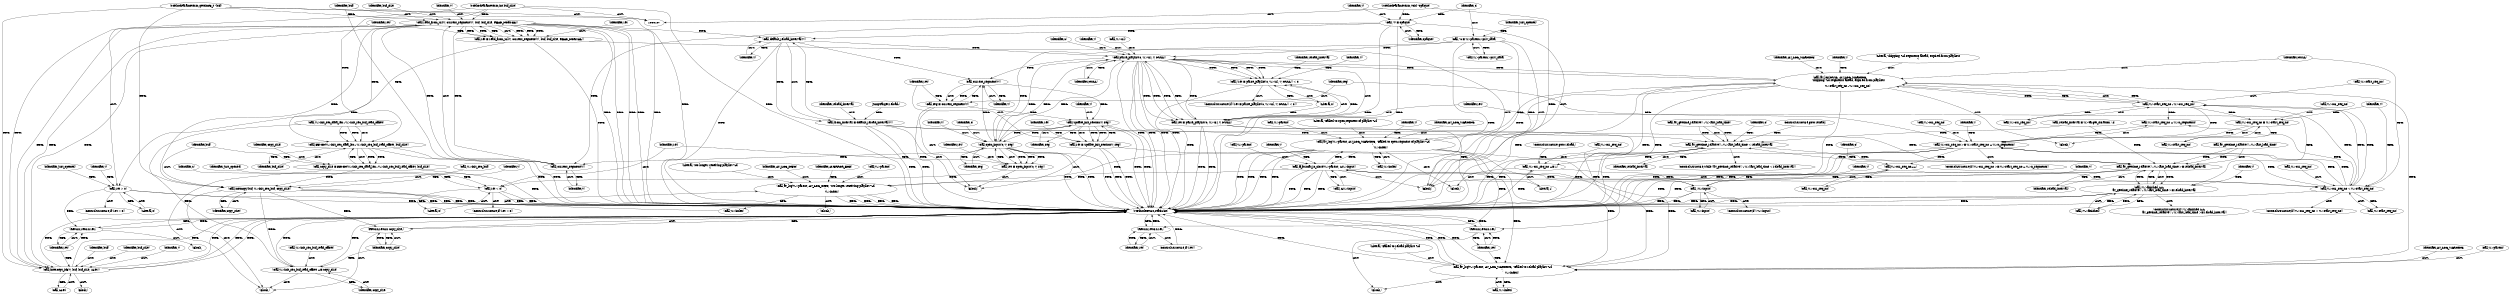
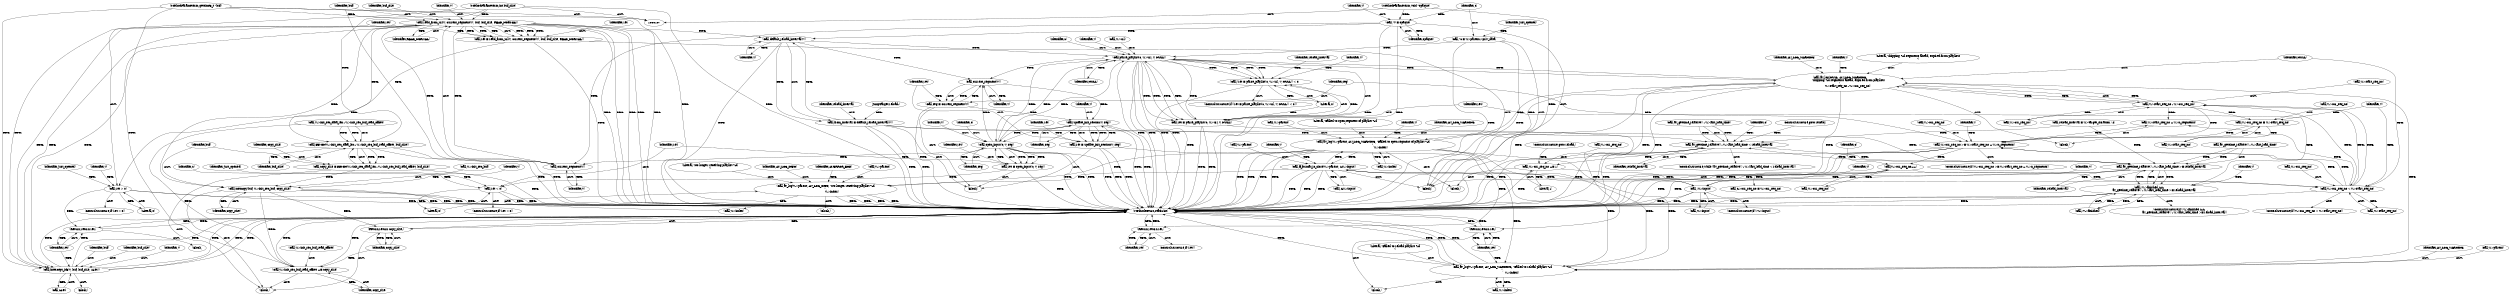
  digraph {
    n1 [label="(Call,read_from_url(v, current_segment(v), buf, buf_size, READ_NORMAL))"]
    n2 [label="(Call,current_segment(v))"]
    n3 [label="(Call,default_reload_interval(v))"]
    n4 [label="(Call,FFMIN(v->init_sec_data_len - v->init_sec_buf_read_offset, buf_size))"]
    n5 [label="(Call,memcpy(buf, v->init_sec_buf, copy_size))"]
    n6 [label="(Call,ret = read_from_url(v, current_segment(v), buf, buf_size, READ_NORMAL))"]
    n7 [label="(Call,intercept_id3(v, buf, buf_size, &ret))"]
    n8 [label="(MethodReturn,static int)"]
+   n9 [label="(Identifier,READ_NORMAL)"]
    n10 [label="(Identifier,v)"]
    n11 [label="(Call,parse_playlist(c, v->url, v, NULL))"]
    n12 [label="(Call,current_segment(v))"]
    n13 [label="(Call,from_interval = default_reload_interval(v))"]
    n14 [label="(Identifier,v)"]
    n15 [label="(Call,copy_size = FFMIN(v->init_sec_data_len - v->init_sec_buf_read_offset, buf_size))"]
    n16 [label="(Identifier,buf_size)"]
    n17 [label="(Block,)"]
    n18 [label="(Call,v->init_sec_buf_read_offset += copy_size)"]
    n19 [label="(Return,return copy_size;)"]
    n20 [label="(Identifier,copy_size)"]
    n21 [label="(Block,)"]
    n22 [label="(Call,ret > 0)"]
    n23 [label="(Call,&ret)"]
    n24 [label="(Block,)"]
    n25 [label="(Return,return ret;)"]
    n26 [label="(Return,return ret;)"]
    n27 [label="(Return,return ret;)"]
    n28 [label="(Call,open_input(c, v, seg))"]
    n29 [label="(Call,ret = open_input(c, v, seg))"]
    n30 [label="(Identifier,seg)"]
    n31 [label="(Call,av_log(NULL, AV_LOG_WARNING,\n                   \"skipping %d segments ahead, expired from playlists\n\",\n                   v->start_seq_no - v->cur_seq_no))"]
    n32 [label="(Call,(ret = parse_playlist(c, v->url, v, NULL)) < 0)"]
    n33 [label="(Call,ret = parse_playlist(c, v->url, v, NULL))"]
    n34 [label="(Identifier,NULL)"]
    n35 [label="(Call,update_init_section(v, seg))"]
    n36 [label="(Call,seg = current_segment(v))"]
    n37 [label="(Identifier,v)"]
    n38 [label="(Block,)"]
    n39 [label="(Call,ret < 0)"]
    n40 [label="(Call,*c = v->parent->priv_data)"]
-   n41 [label="(Call,v->parent->priv_data)"]
    n42 [label="(Call,av_log(v->parent, AV_LOG_WARNING, \"Failed to open segment of playlist %d\n\",\n                   v->index))"]
    n43 [label="(Call,v->start_seq_no - v->cur_seq_no)"]
    n44 [label="(Call,av_log(v->parent, AV_LOG_WARNING, \"Failed to reload playlist %d\n\",\n                       v->index))"]
    n45 [label="(Block,)"]
    n46 [label="(Literal,0)"]
    n47 [label="(ControlStructure,if ((ret = parse_playlist(c, v->url, v, NULL)) < 0))"]
    n48 [label="(Call,av_gettime_relative() - v->last_load_time >= reload_interval)"]
    n49 [label="(Call,av_gettime_relative() - v->last_load_time < reload_interval)"]
    n50 [label="(Call,*v = opaque)"]
    n51 [label="(Identifier,opaque)"]
    n52 [label="(MethodParameterIn,void *opaque)"]
    1000107
    n54 [label="(MethodParameterIn,gettime8_t *buf)"]
    n55 [label="(MethodParameterIn,int buf_size)"]
    n56 [label="(Call,ff_format_io_close(v->parent, &v->input))"]
    n57 [label="(Call,av_log(v->parent, AV_LOG_INFO, \"No longer receiving playlist %d\n\",\n                v->index))"]
    n58 [label="(Call,v->index)"]
    n59 [label="(Block,)"]
    n60 [label="(Call,v->cur_seq_no < v->start_seq_no)"]
    n61 [label="(Call,v->cur_seq_no >= v->start_seq_no + v->n_segments)"]
    n62 [label="(Call,v->cur_seq_no = v->start_seq_no)"]
    n63 [label="(Call,v->cur_seq_no)"]
    n64 [label="(Call,v->start_seq_no + v->n_segments)"]
    n65 [label="(Block,)"]
    n66 [label="(Call,v->index)"]
    n67 [label="(Call,!v->input)"]
    n68 [label="(Call,&v->input)"]
    n69 [label="(Call,v->index)"]
    n70 [label="(Block,)"]
    n71 [label="(ControlStructure,if (!v->input))"]
    n72 [label="(Call,v->input)"]
    n73 [label="(ControlStructure,if (v->cur_seq_no < v->start_seq_no))"]
    n74 [label="(Call,v->start_seq_no)"]
    n75 [label="(Call,v->cur_seq_no += 1)"]
    n76 [label="(Call,v->cur_seq_no++)"]
    n77 [label="(ControlStructure,if (v->cur_seq_no >= v->start_seq_no + v->n_segments))"]
    n78 [label="(Call,v->start_seq_no)"]
    n79 [label="(Literal,1)"]
    n80 [label="(Call,v->cur_seq_no)"]
+   n81 [label="(Call,c->cur_seq_no = v->cur_seq_no)"]
    n82 [label="(Call,ret = update_init_section(v, seg))"]
    n83 [label="(Identifier,seg)"]
    n84 [label="(Call,!v->finished &&\n             av_gettime_relative() - v->last_load_time >= reload_interval)"]
    n85 [label="(Identifier,reload_interval)"]
    n86 [label="(Identifier,reload_interval)"]
    n87 [label="(ControlStructure,while (av_gettime_relative() - v->last_load_time < reload_interval))"]
    n88 [label="(Call,!v->finished)"]
    n89 [label="(ControlStructure,if (!v->finished &&\n             av_gettime_relative() - v->last_load_time >= reload_interval))"]
    n90 [label="(Identifier,ret)"]
    n91 [label="(ControlStructure,if (ret))"]
    n92 [label="(Identifier,ret)"]
    n93 [label="(ControlStructure,if (ret < 0))"]
    n94 [label="(Literal,0)"]
    n95 [label="(Identifier,copy_size)"]
    n96 [label="(Identifier,copy_size)"]
    n97 [label="(ControlStructure,if (ret > 0))"]
    n98 [label="(Literal,0)"]
    n99 [label="(Block,)"]
    n100 [label="(Identifier,ret)"]
    n101 [label="(Identifier,AV_LOG_WARNING)"]
    n102 [label="(Identifier,reload_interval)"]
    n103 [label="(Call,v->parent)"]
    n104 [label="(Identifier,seg)"]
    n105 [label="(Identifier,v)"]
    n106 [label="(Identifier,reload_interval)"]
    n107 [label="(Identifier,v)"]
    n108 [label="(Call,v->cur_seq_no)"]
    n109 [label="(Identifier,v)"]
    n110 [label="(Identifier,buf)"]
    n111 [label="(Literal,\"No longer receiving playlist %d\n\")"]
    n112 [label="(Identifier,ret)"]
    n113 [label="(Identifier,NULL)"]
    n114 [label="(Identifier,v)"]
    n115 [label="(Identifier,ret)"]
    n116 [label="(Identifier,c)"]
    n117 [label="(ControlStructure,goto reload;)"]
    n118 [label="(Call,v->parent)"]
    n119 [label="(Call,v->parent)"]
    n120 [label="(Identifier,buf)"]
    n121 [label="(ControlStructure,goto reload;)"]
    n122 [label="(Identifier,ret)"]
    n123 [label="(Identifier,c)"]
    n124 [label="(Identifier,v)"]
    n125 [label="(Call,v->start_seq_no)"]
    n126 [label="(Identifier,just_opened)"]
    n127 [label="(Call,v->url)"]
    n128 [label="(Call,v->cur_seq_no)"]
    n129 [label="(Identifier,buf_size)"]
    n130 [label="(Call,v->init_sec_buf_read_offset)"]
    n131 [label="(Literal,\"Failed to open segment of playlist %d\n\")"]
    n132 [label="(Identifier,buf)"]
    n133 [label="(Identifier,ret)"]
    n134 [label="(Identifier,ret)"]
    n135 [label="(Call,v->init_sec_buf)"]
    n136 [label="(Identifier,copy_size)"]
    n137 [label="(Call,reload_interval = v->target_duration / 2)"]
    n138 [label="(Identifier,AV_LOG_WARNING)"]
    n139 [label="(Identifier,v)"]
    n140 [label="(Identifier,c)"]
    n141 [label="(Identifier,v)"]
    n142 [label="(Identifier,buf_size)"]
    n143 [label="(Call,av_gettime_relative() - v->last_load_time)"]
    n144 [label="(Identifier,AV_LOG_INFO)"]
    n145 [label="(Identifier,v)"]
    n146 [label="(Call,v->init_sec_data_len - v->init_sec_buf_read_offset)"]
    n147 [label="(Literal,\"skipping %d segments ahead, expired from playlists\n\")"]
    n148 [label="(Identifier,c)"]
    n149 [label="(Identifier,c)"]
    n150 [label="(Identifier,v)"]
    n151 [label="(Identifier,just_opened)"]
    n152 [label="(JumpTarget,reload:)"]
    n153 [label="(Identifier,c)"]
    n154 [label="(Call,av_gettime_relative() - v->last_load_time)"]
    n155 [label="(Identifier,v)"]
    n156 [label="(Identifier,v)"]
    n157 [label="(Identifier,v)"]
    n158 [label="(Identifier,v)"]
    n159 [label="(Literal,\"Failed to reload playlist %d\n\")"]
    n160 [label="(Identifier,v)"]
    n161 [label="(Call,v->parent)"]
    n162 [label="(Identifier,just_opened)"]
    n163 [label="(Identifier,v)"]
    n164 [label="(Identifier,ret)"]
    n165 [label="(Call,v->cur_seq_no)"]
    n166 [label="(Identifier,v)"]
    n167 [label="(Identifier,ret)"]
    n168 [label="(Identifier,v)"]
    n169 [label="(Identifier,AV_LOG_WARNING)"]
    n170 [label="(Identifier,AVERROR_EOF)"]
    n171 [label="(Call,v->cur_seq_no)"]
    n1 -> n2 [label="DDG: "]
    n1 -> n3 [label="DDG: "]
    n1 -> n4 [label="DDG: "]
    n1 -> n5 [label="DDG: "]
    n1 -> n6 [label="AST: "]
    n1 -> n6 [label="DDG: "]
    n1 -> n6 [label="DDG: "]
    n1 -> n6 [label="DDG: "]
    n1 -> n6 [label="DDG: "]
    n1 -> n6 [label="DDG: "]
    n1 -> n7 [label="DDG: "]
    n1 -> n7 [label="DDG: "]
    n1 -> n7 [label="DDG: "]
    n1 -> n8 [label="DDG: "]
    n1 -> n8 [label="DDG: "]
    n1 -> n8 [label="DDG: "]
    n1 -> n8 [label="DDG: "]
    n1 -> n8 [label="DDG: "]
+   n1 -> n9 [label="CFG: "]
    n2 -> n1 [label="AST: "]
    n2 -> n1 [label="DDG: "]
    n2 -> n10 [label="CFG: "]
    n3 -> n8 [label="DDG: "]
    n3 -> n11 [label="DDG: "]
    n3 -> n12 [label="DDG: "]
    n3 -> n13 [label="AST: "]
    n3 -> n13 [label="DDG: "]
    n3 -> n14 [label="CFG: "]
    n4 -> n8 [label="DDG: "]
    n4 -> n8 [label="DDG: "]
    n4 -> n15 [label="AST: "]
    n4 -> n15 [label="DDG: "]
    n4 -> n15 [label="DDG: "]
    n4 -> n16 [label="CFG: "]
    n5 -> n8 [label="DDG: "]
    n5 -> n8 [label="DDG: "]
    n5 -> n8 [label="DDG: "]
    n5 -> n17 [label="AST: "]
    n5 -> n18 [label="DDG: "]
    n5 -> n19 [label="DDG: "]
    n5 -> n20 [label="CFG: "]
    n6 -> n1 [label="CFG: "]
    n6 -> n8 [label="DDG: "]
    n6 -> n21 [label="AST: "]
    n6 -> n22 [label="DDG: "]
    n7 -> n8 [label="DDG: "]
    n7 -> n8 [label="DDG: "]
    n7 -> n8 [label="DDG: "]
    n7 -> n8 [label="DDG: "]
    n7 -> n8 [label="DDG: "]
    n7 -> n23 [label="CFG: "]
    n7 -> n24 [label="AST: "]
    n8 -> n19 [label="CFG: "]
    n8 -> n25 [label="CFG: "]
    n8 -> n26 [label="CFG: "]
    n8 -> n27 [label="CFG: "]
+   n9 -> n1 [label="AST: "]
    n10 -> n2 [label="AST: "]
    n11 -> n8 [label="DDG: "]
    n11 -> n8 [label="DDG: "]
    n11 -> n8 [label="DDG: "]
    n11 -> n8 [label="DDG: "]
    n11 -> n12 [label="DDG: "]
    n11 -> n28 [label="DDG: "]
    n11 -> n31 [label="DDG: "]
    n11 -> n32 [label="DDG: "]
    n11 -> n32 [label="DDG: "]
    n11 -> n32 [label="DDG: "]
    n11 -> n32 [label="DDG: "]
    n11 -> n33 [label="AST: "]
    n11 -> n33 [label="DDG: "]
    n11 -> n33 [label="DDG: "]
    n11 -> n33 [label="DDG: "]
    n11 -> n33 [label="DDG: "]
    n11 -> n34 [label="CFG: "]
    n12 -> n35 [label="DDG: "]
    n12 -> n36 [label="AST: "]
    n12 -> n36 [label="DDG: "]
    n12 -> n37 [label="CFG: "]
    n13 -> n3 [label="CFG: "]
    n13 -> n8 [label="DDG: "]
    n13 -> n8 [label="DDG: "]
    n13 -> n38 [label="AST: "]
    n13 -> n48 [label="DDG: "]
    n13 -> n49 [label="DDG: "]
    n14 -> n3 [label="AST: "]
    n15 -> n4 [label="CFG: "]
    n15 -> n5 [label="DDG: "]
    n15 -> n8 [label="DDG: "]
    n15 -> n17 [label="AST: "]
    n16 -> n4 [label="AST: "]
    n18 -> n8 [label="DDG: "]
    n18 -> n8 [label="DDG: "]
    n18 -> n17 [label="AST: "]
    n18 -> n95 [label="CFG: "]
    n19 -> n8 [label="AST: "]
    n19 -> n17 [label="AST: "]
    n19 -> n96 [label="CFG: "]
    n20 -> n5 [label="AST: "]
    n22 -> n8 [label="DDG: "]
    n22 -> n8 [label="DDG: "]
    n22 -> n27 [label="DDG: "]
    n22 -> n97 [label="AST: "]
    n22 -> n98 [label="CFG: "]
    n23 -> n7 [label="AST: "]
    n25 -> n8 [label="DDG: "]
    n25 -> n65 [label="AST: "]
    n25 -> n90 [label="CFG: "]
    n26 -> n8 [label="DDG: "]
    n26 -> n91 [label="AST: "]
    n26 -> n92 [label="CFG: "]
    n27 -> n8 [label="DDG: "]
    n27 -> n99 [label="AST: "]
    n27 -> n100 [label="CFG: "]
    n28 -> n2 [label="DDG: "]
    n28 -> n8 [label="DDG: "]
    n28 -> n8 [label="DDG: "]
    n28 -> n8 [label="DDG: "]
    n28 -> n11 [label="DDG: "]
    n28 -> n11 [label="DDG: "]
    n28 -> n12 [label="DDG: "]
    n28 -> n29 [label="AST: "]
    n28 -> n29 [label="DDG: "]
    n28 -> n29 [label="DDG: "]
    n28 -> n29 [label="DDG: "]
    n28 -> n30 [label="CFG: "]
-   n91 -> n8 [label="DDG: "]
+   n29 -> n8 [label="DDG: "]
    n29 -> n28 [label="CFG: "]
    n29 -> n38 [label="AST: "]
    n29 -> n39 [label="DDG: "]
    n30 -> n28 [label="AST: "]
    n31 -> n8 [label="DDG: "]
    n31 -> n8 [label="DDG: "]
    n31 -> n8 [label="DDG: "]
    n31 -> n8 [label="DDG: "]
    n31 -> n11 [label="DDG: "]
    n31 -> n42 [label="DDG: "]
    n31 -> n43 [label="CFG: "]
    n31 -> n44 [label="DDG: "]
    n31 -> n45 [label="AST: "]
    n32 -> n8 [label="DDG: "]
    n32 -> n46 [label="CFG: "]
    n32 -> n47 [label="AST: "]
    n33 -> n8 [label="DDG: "]
    n33 -> n8 [label="DDG: "]
    n33 -> n11 [label="CFG: "]
    n33 -> n25 [label="DDG: "]
    n33 -> n32 [label="AST: "]
    n33 -> n32 [label="DDG: "]
    n34 -> n11 [label="AST: "]
    n35 -> n8 [label="DDG: "]
    n35 -> n8 [label="DDG: "]
    n35 -> n28 [label="DDG: "]
    n35 -> n28 [label="DDG: "]
    n35 -> n82 [label="AST: "]
    n35 -> n82 [label="DDG: "]
    n35 -> n82 [label="DDG: "]
    n35 -> n83 [label="CFG: "]
    n36 -> n8 [label="DDG: "]
    n36 -> n12 [label="CFG: "]
    n36 -> n35 [label="DDG: "]
    n36 -> n38 [label="AST: "]
    n37 -> n12 [label="AST: "]
    n39 -> n8 [label="DDG: "]
    n39 -> n8 [label="DDG: "]
    n39 -> n93 [label="AST: "]
    n39 -> n94 [label="CFG: "]
    n40 -> n8 [label="DDG: "]
    n40 -> n8 [label="DDG: "]
    n40 -> n11 [label="DDG: "]
    n40 -> n21 [label="AST: "]
-   n40 -> n28 [label="DDG: "]
-   n40 -> n41 [label="CFG: "]
-   n41 -> n40 [label="AST: "]
    n42 -> n8 [label="DDG: "]
    n42 -> n8 [label="DDG: "]
    n42 -> n8 [label="DDG: "]
    n42 -> n8 [label="DDG: "]
    n42 -> n31 [label="DDG: "]
    n42 -> n44 [label="DDG: "]
    n42 -> n44 [label="DDG: "]
    n42 -> n44 [label="DDG: "]
    n42 -> n56 [label="DDG: "]
    n42 -> n57 [label="DDG: "]
    n42 -> n58 [label="CFG: "]
    n42 -> n59 [label="AST: "]
    n43 -> n31 [label="AST: "]
    n43 -> n31 [label="DDG: "]
    n43 -> n31 [label="DDG: "]
    n43 -> n60 [label="DDG: "]
    n43 -> n61 [label="DDG: "]
    n43 -> n62 [label="DDG: "]
    n43 -> n63 [label="CFG: "]
    n43 -> n64 [label="DDG: "]
    n44 -> n8 [label="DDG: "]
    n44 -> n8 [label="DDG: "]
    n44 -> n8 [label="DDG: "]
    n44 -> n8 [label="DDG: "]
    n44 -> n65 [label="AST: "]
    n44 -> n66 [label="CFG: "]
    n46 -> n32 [label="AST: "]
    n46 -> n33 [label="CFG: "]
    n48 -> n8 [label="DDG: "]
    n48 -> n8 [label="DDG: "]
    n48 -> n49 [label="DDG: "]
    n48 -> n84 [label="AST: "]
    n48 -> n84 [label="DDG: "]
    n48 -> n84 [label="DDG: "]
    n48 -> n85 [label="CFG: "]
    n49 -> n8 [label="DDG: "]
    n49 -> n8 [label="DDG: "]
    n49 -> n8 [label="DDG: "]
    n49 -> n48 [label="DDG: "]
    n49 -> n86 [label="CFG: "]
    n49 -> n87 [label="AST: "]
    n50 -> n2 [label="DDG: "]
    n50 -> n3 [label="DDG: "]
    n50 -> n8 [label="DDG: "]
    n50 -> n8 [label="DDG: "]
    n50 -> n21 [label="AST: "]
    n50 -> n51 [label="CFG: "]
    n51 -> n50 [label="AST: "]
    n52 -> n8 [label="DDG: "]
    n52 -> n50 [label="DDG: "]
    n52 -> 1000107 [label="AST: "]
    n54 -> n1 [label="DDG: "]
-   n54 -> n5 [label="DDG: "]
+   n54 -> n18 [label="DDG: "]
    n54 -> n7 [label="DDG: "]
    n54 -> n8 [label="DDG: "]
    n54 -> 1000107 [label="AST: "]
    n55 -> n1 [label="DDG: "]
    n55 -> n4 [label="DDG: "]
    n55 -> n7 [label="DDG: "]
    n55 -> n8 [label="DDG: "]
    n55 -> 1000107 [label="AST: "]
    n56 -> n8 [label="DDG: "]
    n56 -> n8 [label="DDG: "]
    n56 -> n8 [label="DDG: "]
    n56 -> n21 [label="AST: "]
    n56 -> n42 [label="DDG: "]
    n56 -> n44 [label="DDG: "]
    n56 -> n57 [label="DDG: "]
    n56 -> n67 [label="DDG: "]
    n56 -> n68 [label="CFG: "]
    n57 -> n8 [label="DDG: "]
    n57 -> n8 [label="DDG: "]
    n57 -> n8 [label="DDG: "]
    n57 -> n8 [label="DDG: "]
    n57 -> n69 [label="CFG: "]
    n57 -> n70 [label="AST: "]
    n58 -> n42 [label="AST: "]
    n60 -> n8 [label="DDG: "]
    n60 -> n43 [label="DDG: "]
    n60 -> n43 [label="DDG: "]
    n60 -> n61 [label="DDG: "]
    n60 -> n61 [label="DDG: "]
    n60 -> n64 [label="DDG: "]
    n60 -> n73 [label="AST: "]
    n60 -> n74 [label="CFG: "]
    n61 -> n8 [label="DDG: "]
    n61 -> n8 [label="DDG: "]
    n61 -> n8 [label="DDG: "]
-   n61 -> n60 [label="DDG: "]
    n61 -> n64 [label="CFG: "]
    n61 -> n75 [label="DDG: "]
    n61 -> n76 [label="DDG: "]
    n61 -> n77 [label="AST: "]
    n62 -> n45 [label="AST: "]
    n62 -> n61 [label="DDG: "]
    n62 -> n78 [label="CFG: "]
    n63 -> n43 [label="AST: "]
    n64 -> n61 [label="AST: "]
    n66 -> n44 [label="AST: "]
    n67 -> n8 [label="DDG: "]
    n67 -> n8 [label="DDG: "]
    n67 -> n56 [label="DDG: "]
    n67 -> n71 [label="AST: "]
    n67 -> n72 [label="CFG: "]
    n68 -> n56 [label="AST: "]
    n69 -> n57 [label="AST: "]
    n72 -> n67 [label="AST: "]
    n74 -> n60 [label="AST: "]
    n75 -> n8 [label="DDG: "]
    n75 -> n59 [label="AST: "]
    n75 -> n60 [label="DDG: "]
-   n33 -> n79 [label="CFG: "]
+   n75 -> n79 [label="CFG: "]
    n76 -> n21 [label="AST: "]
    n76 -> n60 [label="DDG: "]
    n76 -> n80 [label="CFG: "]
+   n76 -> n81 [label="DDG: "]
    n78 -> n62 [label="AST: "]
    n79 -> n75 [label="AST: "]
    n80 -> n76 [label="AST: "]
    n82 -> n8 [label="DDG: "]
    n82 -> n8 [label="DDG: "]
    n82 -> n26 [label="DDG: "]
    n82 -> n35 [label="CFG: "]
    n82 -> n38 [label="AST: "]
    n83 -> n35 [label="AST: "]
    n84 -> n8 [label="DDG: "]
    n84 -> n8 [label="DDG: "]
    n84 -> n8 [label="DDG: "]
    n84 -> n48 [label="CFG: "]
    n84 -> n88 [label="CFG: "]
    n84 -> n89 [label="AST: "]
    n85 -> n48 [label="AST: "]
    n86 -> n49 [label="AST: "]
    n88 -> n84 [label="AST: "]
    n88 -> n84 [label="DDG: "]
    n90 -> n25 [label="AST: "]
    n90 -> n25 [label="DDG: "]
    n90 -> n44 [label="CFG: "]
    n92 -> n26 [label="AST: "]
    n92 -> n26 [label="DDG: "]
    n94 -> n39 [label="AST: "]
    n95 -> n18 [label="AST: "]
    n96 -> n18 [label="CFG: "]
    n96 -> n19 [label="AST: "]
    n96 -> n19 [label="DDG: "]
    n98 -> n22 [label="AST: "]
    n100 -> n7 [label="CFG: "]
    n100 -> n27 [label="AST: "]
    n100 -> n27 [label="DDG: "]
    n101 -> n44 [label="AST: "]
    n102 -> n13 [label="AST: "]
    n103 -> n57 [label="AST: "]
    n104 -> n36 [label="AST: "]
    n104 -> n61 [label="CFG: "]
    n105 -> n50 [label="AST: "]
    n106 -> n32 [label="CFG: "]
    n107 -> n11 [label="AST: "]
    n108 -> n75 [label="AST: "]
    n109 -> n28 [label="AST: "]
    n110 -> n5 [label="AST: "]
    n110 -> n15 [label="CFG: "]
    n111 -> n57 [label="AST: "]
    n112 -> n33 [label="AST: "]
    n112 -> n84 [label="CFG: "]
    n113 -> n31 [label="AST: "]
    n113 -> n60 [label="CFG: "]
    n114 -> n56 [label="CFG: "]
    n115 -> n36 [label="CFG: "]
    n115 -> n82 [label="AST: "]
    n116 -> n49 [label="CFG: "]
    n117 -> n75 [label="CFG: "]
    n118 -> n44 [label="AST: "]
    n119 -> n42 [label="AST: "]
    n120 -> n7 [label="AST: "]
    n121 -> n49 [label="CFG: "]
    n122 -> n6 [label="CFG: "]
    n122 -> n22 [label="AST: "]
    n123 -> n28 [label="AST: "]
    n124 -> n67 [label="CFG: "]
    n125 -> n43 [label="AST: "]
    n126 -> n39 [label="CFG: "]
    n127 -> n11 [label="AST: "]
    n128 -> n62 [label="AST: "]
    n129 -> n1 [label="AST: "]
    n130 -> n18 [label="AST: "]
    n131 -> n42 [label="AST: "]
    n132 -> n1 [label="AST: "]
    n132 -> n2 [label="CFG: "]
    n133 -> n29 [label="CFG: "]
    n133 -> n39 [label="AST: "]
    n134 -> n29 [label="AST: "]
    n135 -> n5 [label="AST: "]
    n136 -> n15 [label="AST: "]
    n137 -> n48 [label="DDG: "]
    n137 -> n49 [label="DDG: "]
    n138 -> n31 [label="AST: "]
    n139 -> n32 [label="CFG: "]
    n140 -> n40 [label="AST: "]
    n140 -> n50 [label="CFG: "]
    n141 -> n31 [label="CFG: "]
    n142 -> n7 [label="AST: "]
    n143 -> n48 [label="AST: "]
    n143 -> n48 [label="DDG: "]
    n143 -> n48 [label="DDG: "]
    n144 -> n57 [label="AST: "]
    n145 -> n42 [label="CFG: "]
    n146 -> n4 [label="AST: "]
    n146 -> n4 [label="DDG: "]
    n146 -> n4 [label="DDG: "]
    n146 -> n18 [label="DDG: "]
    n147 -> n31 [label="AST: "]
    n148 -> n11 [label="AST: "]
    n149 -> n76 [label="CFG: "]
    n150 -> n1 [label="AST: "]
    n151 -> n40 [label="CFG: "]
    n152 -> n13 [label="CFG: "]
    n153 -> n39 [label="CFG: "]
    n154 -> n49 [label="AST: "]
    n154 -> n49 [label="DDG: "]
    n154 -> n49 [label="DDG: "]
    n155 -> n60 [label="CFG: "]
    n155 -> n62 [label="CFG: "]
    n156 -> n84 [label="CFG: "]
    n157 -> n35 [label="AST: "]
    n158 -> n5 [label="CFG: "]
    n159 -> n44 [label="AST: "]
    n160 -> n22 [label="CFG: "]
    n161 -> n56 [label="AST: "]
    n162 -> n22 [label="CFG: "]
    n163 -> n67 [label="CFG: "]
    n164 -> n6 [label="AST: "]
    n165 -> n61 [label="AST: "]
    n166 -> n7 [label="AST: "]
    n167 -> n82 [label="CFG: "]
    n168 -> n61 [label="CFG: "]
    n169 -> n42 [label="AST: "]
    n170 -> n57 [label="CFG: "]
    n171 -> n60 [label="AST: "]
  }
